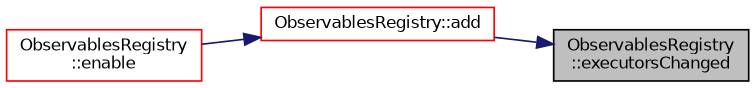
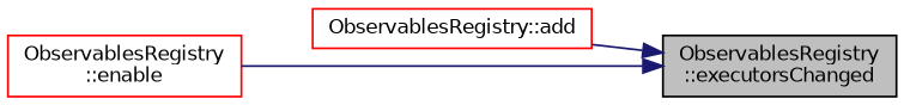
  digraph {
    rankdir=RL
    node [color=red fillcolor=white fontname=Helvetica fontsize=10 shape=record style=filled]
    edge [color=midnightblue dir=back fontname=Helvetica fontsize=10 labelfontname=Helvetica labelfontsize=10 style=solid]
    n1 [color=black fillcolor=grey75 fontcolor=black height=0.2 label="ObservablesRegistry\l::executorsChanged" width=0.4]
    n2 [height=0.2 label="ObservablesRegistry::add" width=0.4]
    n3 [height=0.2 label="ObservablesRegistry\l::enable" width=0.4]
    n1 -> n2
-   n2 -> n3
+   n1 -> n3
  }
